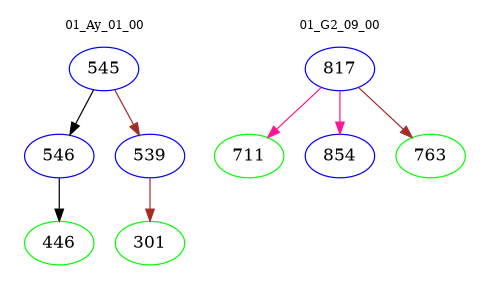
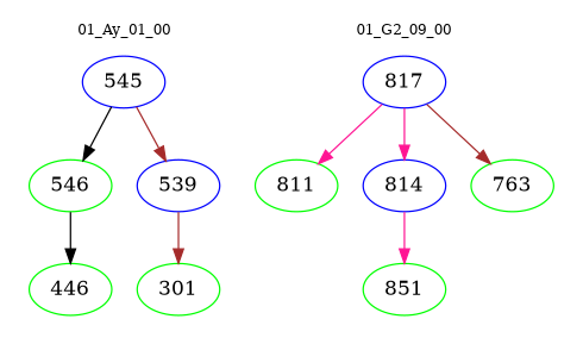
  digraph {
    node [color=green]
    edge [color=brown]
    n1 [color=blue label=545]
-   n2 [color=blue label=546]
+   n2 [label=546]
    n3 [color=blue label=539]
    n4 [label=446]
    n5 [label=301]
    n6 [color=blue label=817]
-   n7 [label=711]
-   n8 [color=blue label=854]
+   n7 [label=811]
+   n8 [color=blue label=814]
    n9 [label=763]
+   n10 [label=851]
    subgraph cluster_1 {
      color=white
      fontsize=10
      label="01_Ay_01_00"
      n1
      n2
      n3
      n4
      n5
    }
    subgraph cluster_2 {
      color=white
      fontsize=10
      label="01_G2_09_00"
      n6
      n7
      n8
      n9
+     n10
    }
    n1 -> n2 [color=black]
    n1 -> n3
    n2 -> n4 [color=black]
    n3 -> n5
    n6 -> n7 [color=deeppink]
    n6 -> n8 [color=deeppink]
    n6 -> n9
+   n8 -> n10 [color=deeppink]
  }
